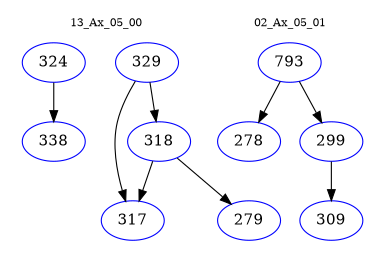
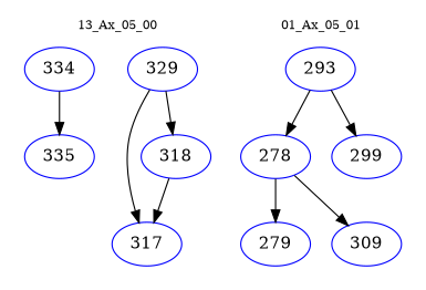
  digraph {
    node [color=blue]
    edge [color=black]
    n1 [label=329]
    n2 [label=318]
-   n3 [label=324]
+   n3 [label=334]
    n4 [label=317]
-   n5 [label=338]
-   n6 [label=793]
+   n5 [label=335]
+   n6 [label=293]
    n7 [label=278]
    n8 [label=299]
    n9 [label=279]
    n10 [label=309]
    subgraph cluster_1 {
      color=white
      fontsize=10
      label="13_Ax_05_00"
      n1
      n2
      n3
      n4
      n5
    }
    subgraph cluster_2 {
      color=white
      fontsize=10
-     label="02_Ax_05_01"
+     label="01_Ax_05_01"
      n6
      n7
      n8
      n9
      n10
    }
    n1 -> n2
    n1 -> n4
    n2 -> n4
    n3 -> n5
    n6 -> n7
    n6 -> n8
-   n2 -> n9
-   n8 -> n10
+   n7 -> n9
+   n7 -> n10
  }
